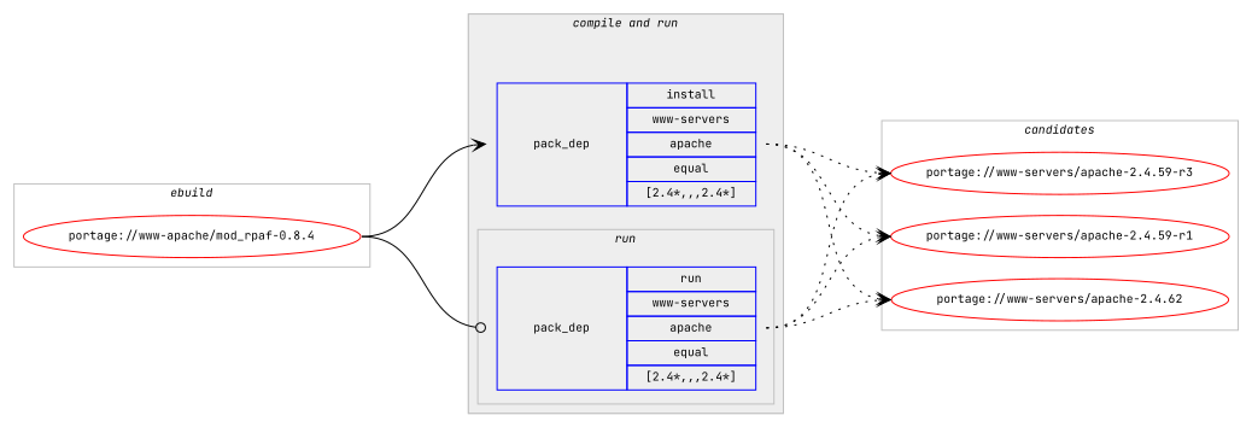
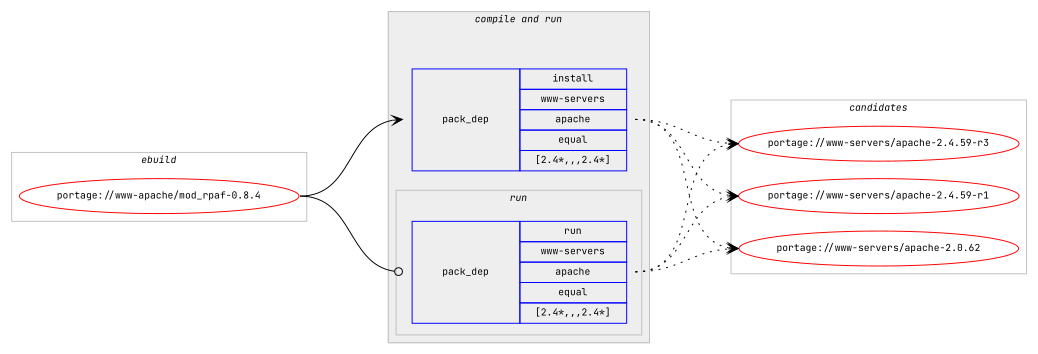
  digraph {
    compound=true
    concentrate=true
    fontname="JetBrains Mono"
    fontsize=10
    newrank=true
    rankdir=LR
    ranksep=1.5
    node [color=red fontname="JetBrains Mono" fontsize=10]
    edge [arrowhead=vee fontname="JetBrains Mono" headport=w style=dotted tailport=e weight=100]
    n1 [label="portage://www-apache/mod_rpaf-0.8.4" width=4]
    n2 [color=blue label=<<TABLE BORDER="0" CELLBORDER="1" CELLSPACING="0" CELLPADDING="4" WIDTH="220"><TR><TD ROWSPAN="6" CELLPADDING="30">pack_dep</TD></TR><TR><TD WIDTH="110">install</TD></TR><TR><TD>www-servers</TD></TR><TR><TD>apache</TD></TR><TR><TD>equal</TD></TR><TR><TD>[2.4*,,,2.4*]</TD></TR></TABLE>> shape=none]
    n3 [color=blue label=<<TABLE BORDER="0" CELLBORDER="1" CELLSPACING="0" CELLPADDING="4" WIDTH="220"><TR><TD ROWSPAN="6" CELLPADDING="30">pack_dep</TD></TR><TR><TD WIDTH="110">run</TD></TR><TR><TD>www-servers</TD></TR><TR><TD>apache</TD></TR><TR><TD>equal</TD></TR><TR><TD>[2.4*,,,2.4*]</TD></TR></TABLE>> shape=none]
-   n4 [label="portage://www-servers/apache-2.4.62" width=4]
+   n4 [label="portage://www-servers/apache-2.0.62" width=4]
    n5 [label="portage://www-servers/apache-2.4.59-r3" width=4]
    n6 [label="portage://www-servers/apache-2.4.59-r1" width=4]
    subgraph cluster_1 {
      color=gray
      label=<<i>ebuild</i>>
      n1
    }
    subgraph cluster_2 {
      color=gray
      label=<<i>dependencies</i>>
      subgraph cluster_3 {
        color=gray
        fillcolor="#eeeeee"
        label=<<i>compile</i>>
        style=filled
        subgraph sub_4 {
          color=gray
          fillcolor="#eeeeee"
          label=<<i>compile</i>>
          style=filled
          n2
        }
      }
      subgraph cluster_5 {
        color=gray
        fillcolor="#eeeeee"
        label=<<i>compile and run</i>>
        style=filled
      }
      subgraph cluster_6 {
        color=gray
        fillcolor="#eeeeee"
        label=<<i>run</i>>
        style=filled
        subgraph sub_7 {
          color=gray
          fillcolor="#eeeeee"
          label=<<i>run</i>>
          style=filled
          n3
        }
      }
    }
    subgraph cluster_8 {
      color=gray
      label=<<i>candidates</i>>
      rank=same
      subgraph sub_9 {
        color=black
        label=<<i>candidates</i>>
        nodesep=1
        rank=same
        n4
        n5
        n6
      }
      subgraph sub_10 {
        color=black
        label=<<i>candidates</i>>
        nodesep=1
        rank=same
        n4
        n5
        n6
      }
    }
    n1 -> n2 [style=solid weight=20]
    n1 -> n3 [arrowhead=odot style=solid weight=20]
    n2 -> n4
    n2 -> n5
    n2 -> n6
    n3 -> n4
    n3 -> n5
    n3 -> n6
  }
